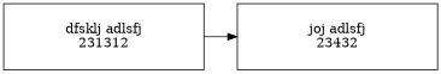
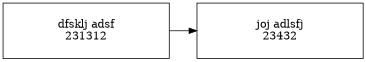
  digraph {
    rankdir=LR
    node [fixedsize=true shape=box]
    n1 [height=1 label="joj adlsfj\n23432" width=3]
-   n2 [height=1 label="dfsklj adlsfj\n231312" width=3]
+   n2 [height=1 label="dfsklj adsf\n231312" width=3]
    n2 -> n1
  }
